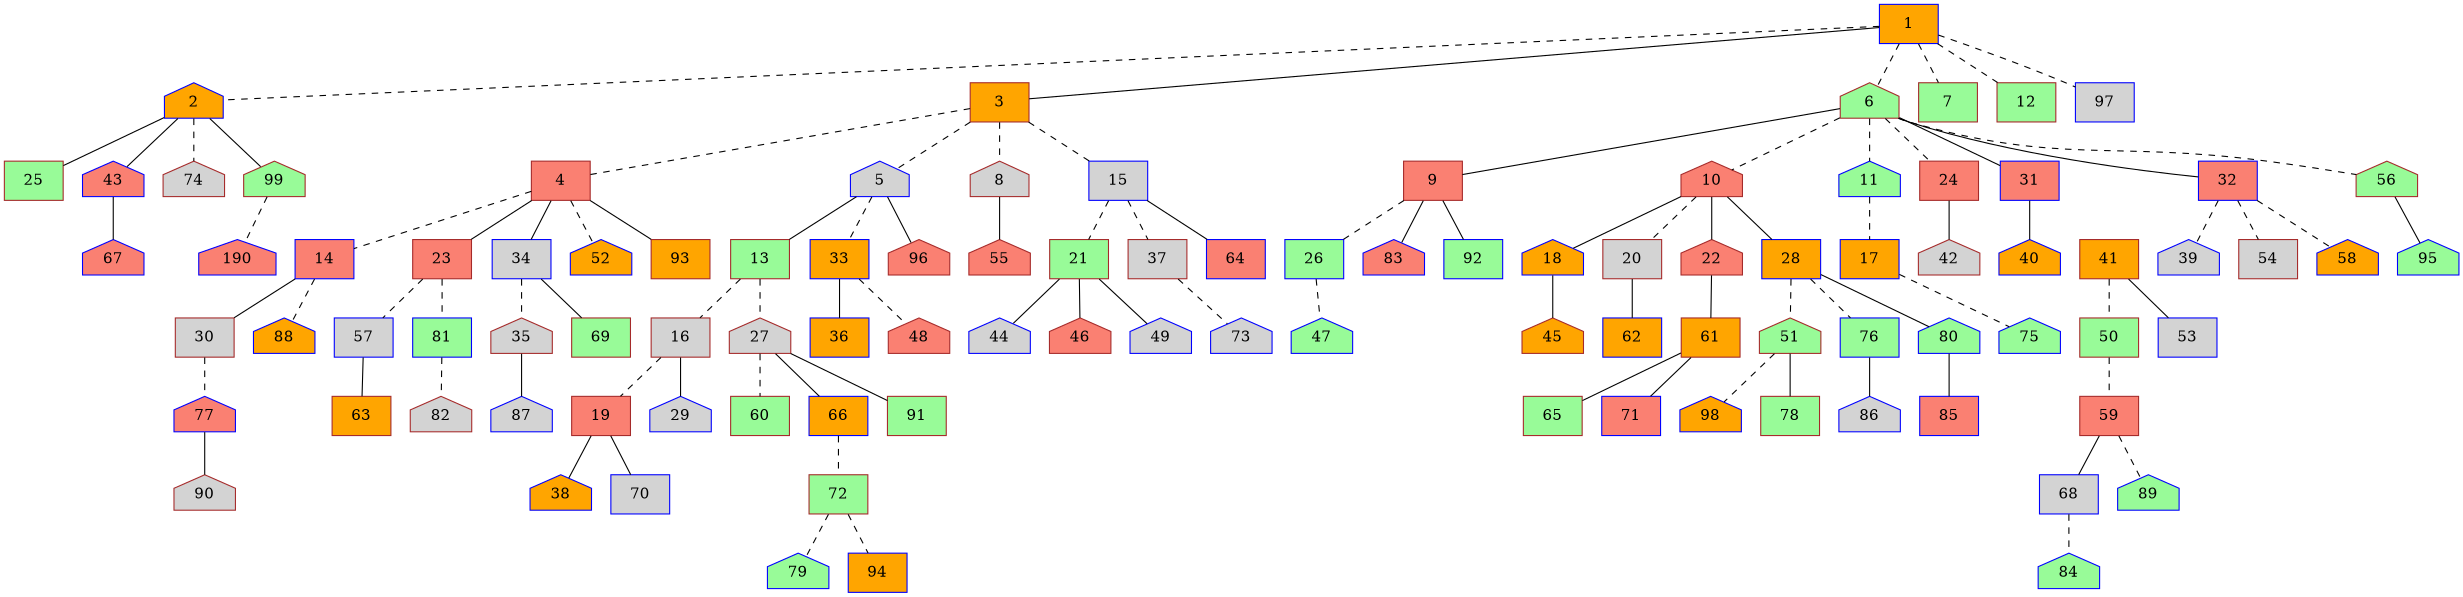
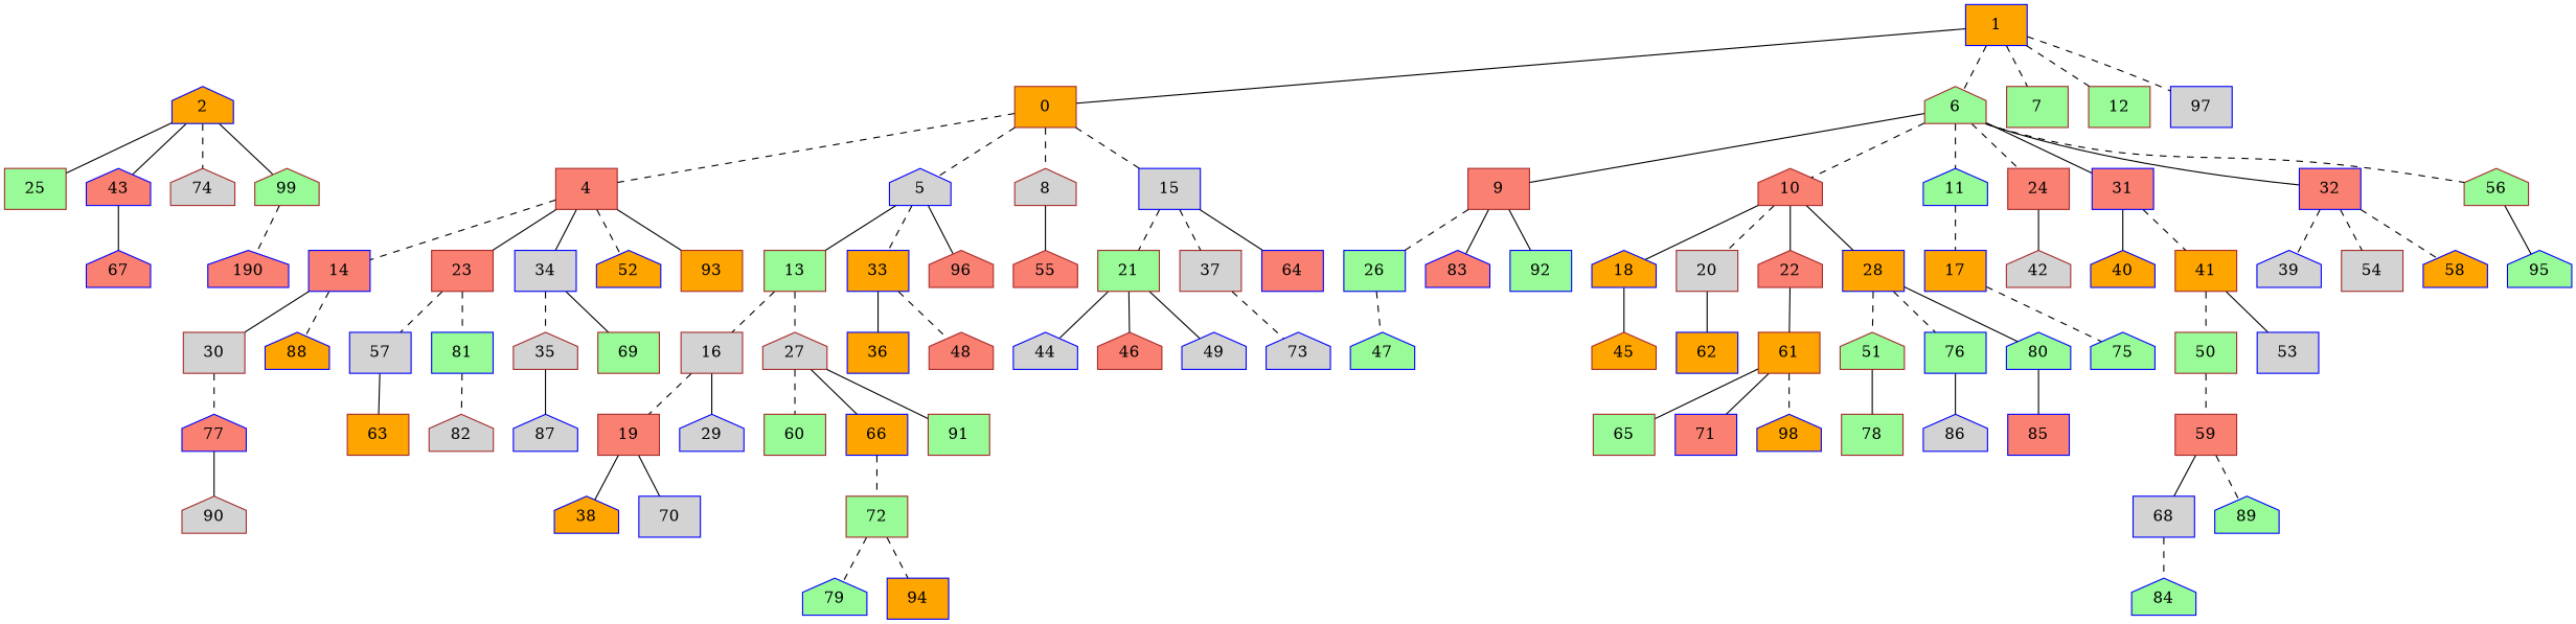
  graph {
    node [color=blue fillcolor=palegreen shape=box style=filled]
    edge [style=dashed]
    1 [fillcolor=orange]
    2 [fillcolor=orange shape=house]
-   3 [color=brown fillcolor=orange]
+   3 [color=brown fillcolor=orange label=0]
    6 [color=brown shape=house]
    7 [color=brown]
    12 [color=brown]
    97 [fillcolor=lightgrey]
    25 [color=brown]
    43 [fillcolor=salmon shape=house]
    74 [color=brown fillcolor=lightgrey shape=house]
    99 [color=brown shape=house]
    4 [color=brown fillcolor=salmon]
    5 [fillcolor=lightgrey shape=house]
    8 [color=brown fillcolor=lightgrey shape=house]
    15 [fillcolor=lightgrey]
    9 [color=brown fillcolor=salmon]
    10 [color=brown fillcolor=salmon shape=house]
    11 [shape=house]
    24 [color=brown fillcolor=salmon]
    31 [fillcolor=salmon]
    32 [fillcolor=salmon]
    56 [color=brown shape=house]
    67 [fillcolor=salmon shape=house]
    n24 [fillcolor=salmon label=190 shape=house]
    14 [fillcolor=salmon]
    23 [color=brown fillcolor=salmon]
    34 [fillcolor=lightgrey]
    52 [fillcolor=orange shape=house]
    93 [color=brown fillcolor=orange]
    13 [color=brown]
    33 [fillcolor=orange]
    96 [color=brown fillcolor=salmon shape=house]
    55 [color=brown fillcolor=salmon shape=house]
    21 [color=brown]
    37 [color=brown fillcolor=lightgrey]
    64 [fillcolor=salmon]
    30 [color=brown fillcolor=lightgrey]
    88 [fillcolor=orange shape=house]
    57 [fillcolor=lightgrey]
    81
    35 [color=brown fillcolor=lightgrey shape=house]
    69 [color=brown]
    16 [color=brown fillcolor=lightgrey]
    27 [color=brown fillcolor=lightgrey shape=house]
    36 [fillcolor=orange]
    48 [color=brown fillcolor=salmon shape=house]
    26
    83 [fillcolor=salmon shape=house]
    92
    18 [fillcolor=orange shape=house]
    20 [color=brown fillcolor=lightgrey]
    22 [color=brown fillcolor=salmon shape=house]
    28 [fillcolor=orange]
    17 [fillcolor=orange]
    42 [color=brown fillcolor=lightgrey shape=house]
    40 [fillcolor=orange shape=house]
    41 [color=brown fillcolor=orange]
    39 [fillcolor=lightgrey shape=house]
    54 [color=brown fillcolor=lightgrey]
    58 [fillcolor=orange shape=house]
    95 [shape=house]
    47 [shape=house]
    45 [color=brown fillcolor=orange shape=house]
    62 [fillcolor=orange]
    61 [color=brown fillcolor=orange]
    51 [color=brown shape=house]
    76
    80 [shape=house]
    75 [shape=house]
    19 [color=brown fillcolor=salmon]
    29 [fillcolor=lightgrey shape=house]
    60 [color=brown]
    66 [fillcolor=orange]
    91 [color=brown]
    77 [fillcolor=salmon shape=house]
    44 [fillcolor=lightgrey shape=house]
    46 [color=brown fillcolor=salmon shape=house]
    49 [fillcolor=lightgrey shape=house]
    73 [fillcolor=lightgrey shape=house]
    38 [fillcolor=orange shape=house]
    70 [fillcolor=lightgrey]
    65 [color=brown]
    71 [fillcolor=salmon]
    63 [color=brown fillcolor=orange]
    82 [color=brown fillcolor=lightgrey shape=house]
    72 [color=brown]
    78 [color=brown]
    98 [fillcolor=orange shape=house]
    86 [fillcolor=lightgrey shape=house]
    85 [fillcolor=salmon]
    90 [color=brown fillcolor=lightgrey shape=house]
    50 [color=brown]
    53 [fillcolor=lightgrey]
    87 [fillcolor=lightgrey shape=house]
    59 [color=brown fillcolor=salmon]
    68 [fillcolor=lightgrey]
    89 [shape=house]
    84 [shape=house]
    79 [shape=house]
    94 [fillcolor=orange]
-   1 -- 2
    1 -- 3 [style=solid]
    1 -- 6
    1 -- 7
    1 -- 12
    1 -- 97
    2 -- 25 [style=solid]
    2 -- 43 [style=solid]
    2 -- 74
    2 -- 99 [style=solid]
    3 -- 4
    3 -- 5
    3 -- 8
    3 -- 15
    6 -- 9 [style=solid]
    6 -- 10
    6 -- 11
    6 -- 24
    6 -- 31 [style=solid]
    6 -- 32 [style=solid]
    6 -- 56
    43 -- 67 [style=solid]
    99 -- n24
    4 -- 14
    4 -- 23 [style=solid]
    4 -- 34 [style=solid]
    4 -- 52
    4 -- 93 [style=solid]
    5 -- 13 [style=solid]
    5 -- 33
    5 -- 96 [style=solid]
    8 -- 55 [style=solid]
    15 -- 21
    15 -- 37
    15 -- 64 [style=solid]
    9 -- 26
    9 -- 83 [style=solid]
    9 -- 92 [style=solid]
    10 -- 18 [style=solid]
    10 -- 20
    10 -- 22 [style=solid]
    10 -- 28 [style=solid]
    11 -- 17
    24 -- 42 [style=solid]
    31 -- 40 [style=solid]
+   31 -- 41
    32 -- 39
    32 -- 54
    32 -- 58
    56 -- 95 [style=solid]
    14 -- 30 [style=solid]
    14 -- 88
    23 -- 57
    23 -- 81
    34 -- 35
    34 -- 69 [style=solid]
    13 -- 16
    13 -- 27
    33 -- 36 [style=solid]
    33 -- 48
    21 -- 44 [style=solid]
    21 -- 46 [style=solid]
    21 -- 49 [style=solid]
    37 -- 73
    30 -- 77
    57 -- 63 [style=solid]
    81 -- 82
    35 -- 87 [style=solid]
    16 -- 19
    16 -- 29 [style=solid]
    27 -- 60
    27 -- 66 [style=solid]
    27 -- 91 [style=solid]
    26 -- 47
    18 -- 45 [style=solid]
    20 -- 62 [style=solid]
    22 -- 61 [style=solid]
    28 -- 51
    28 -- 76
    28 -- 80 [style=solid]
    17 -- 75
    41 -- 50
    41 -- 53 [style=solid]
    61 -- 65 [style=solid]
    61 -- 71 [style=solid]
    51 -- 78 [style=solid]
-   51 -- 98
+   61 -- 98
    76 -- 86 [style=solid]
    80 -- 85 [style=solid]
    19 -- 38 [style=solid]
    19 -- 70 [style=solid]
    66 -- 72
    77 -- 90 [style=solid]
    72 -- 79
    72 -- 94
    50 -- 59
    59 -- 68 [style=solid]
    59 -- 89
    68 -- 84
  }
